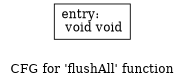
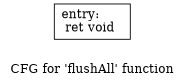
  digraph {
    label="CFG for 'flushAll' function"
-   n1 [label="{entry:\l  void void\l}" shape=record]
+   n1 [label="{entry:\l  ret void\l}" shape=record]
  }
